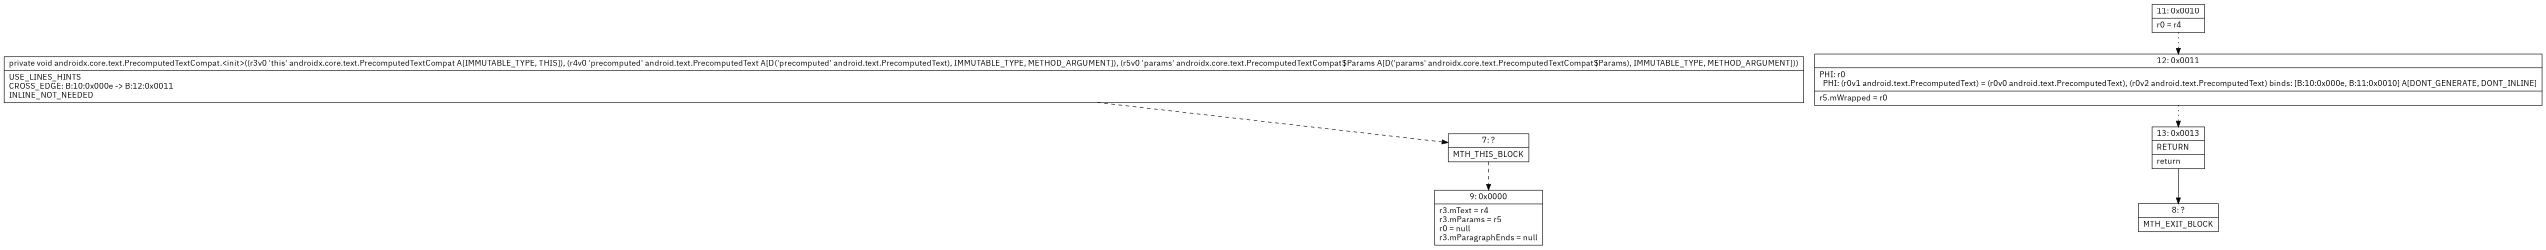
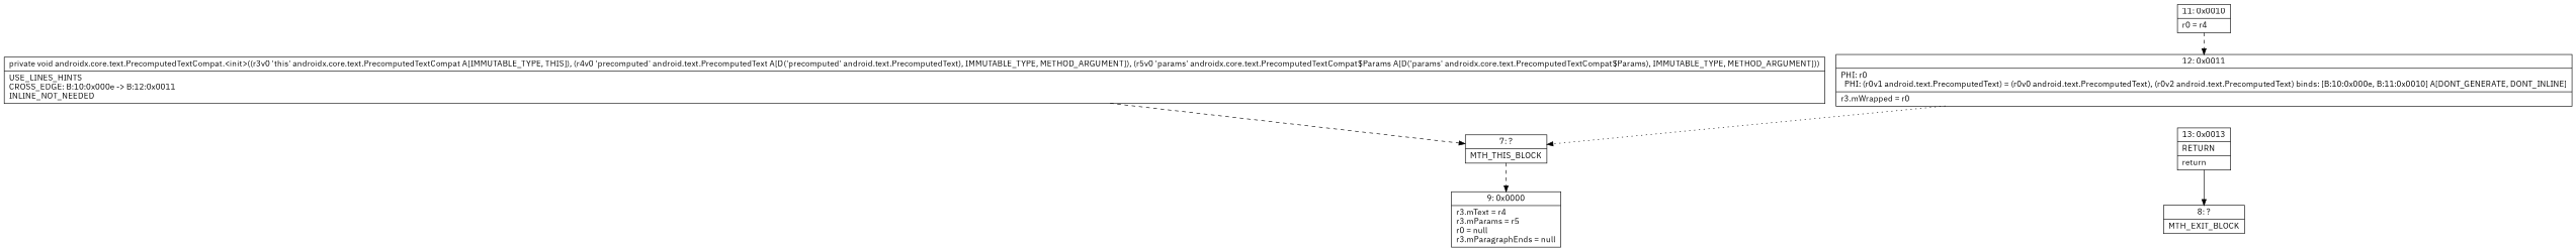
  digraph {
    fontname="IBM Plex Sans"
    node [fontname="IBM Plex Sans" shape=record]
    edge [fontname="IBM Plex Sans" style=dashed]
    n1 [label="{7\:\ ?|MTH_THIS_BLOCK\l}"]
    n2 [label="{9\:\ 0x0000|r3.mText = r4\lr3.mParams = r5\lr0 = null\lr3.mParagraphEnds = null\l}"]
    n3 [label="{11\:\ 0x0010|r0 = r4\l}"]
-   n4 [label="{12\:\ 0x0011|PHI: r0 \l  PHI: (r0v1 android.text.PrecomputedText) = (r0v0 android.text.PrecomputedText), (r0v2 android.text.PrecomputedText) binds: [B:10:0x000e, B:11:0x0010] A[DONT_GENERATE, DONT_INLINE]\l|r5.mWrapped = r0\l}"]
+   n4 [label="{12\:\ 0x0011|PHI: r0 \l  PHI: (r0v1 android.text.PrecomputedText) = (r0v0 android.text.PrecomputedText), (r0v2 android.text.PrecomputedText) binds: [B:10:0x000e, B:11:0x0010] A[DONT_GENERATE, DONT_INLINE]\l|r3.mWrapped = r0\l}"]
    n5 [label="{13\:\ 0x0013|RETURN\l|return\l}"]
    n6 [label="{8\:\ ?|MTH_EXIT_BLOCK\l}"]
    n7 [label="{private void androidx.core.text.PrecomputedTextCompat.\<init\>((r3v0 'this' androidx.core.text.PrecomputedTextCompat A[IMMUTABLE_TYPE, THIS]), (r4v0 'precomputed' android.text.PrecomputedText A[D('precomputed' android.text.PrecomputedText), IMMUTABLE_TYPE, METHOD_ARGUMENT]), (r5v0 'params' androidx.core.text.PrecomputedTextCompat$Params A[D('params' androidx.core.text.PrecomputedTextCompat$Params), IMMUTABLE_TYPE, METHOD_ARGUMENT]))  | USE_LINES_HINTS\lCROSS_EDGE: B:10:0x000e \-\> B:12:0x0011\lINLINE_NOT_NEEDED\l}"]
    n1 -> n2
-   n3 -> n4 [style=dotted]
-   n4 -> n5 [style=dotted]
+   n3 -> n4
+   n4 -> n1 [style=dotted]
    n5 -> n6 [style=solid]
    n7 -> n1
  }
